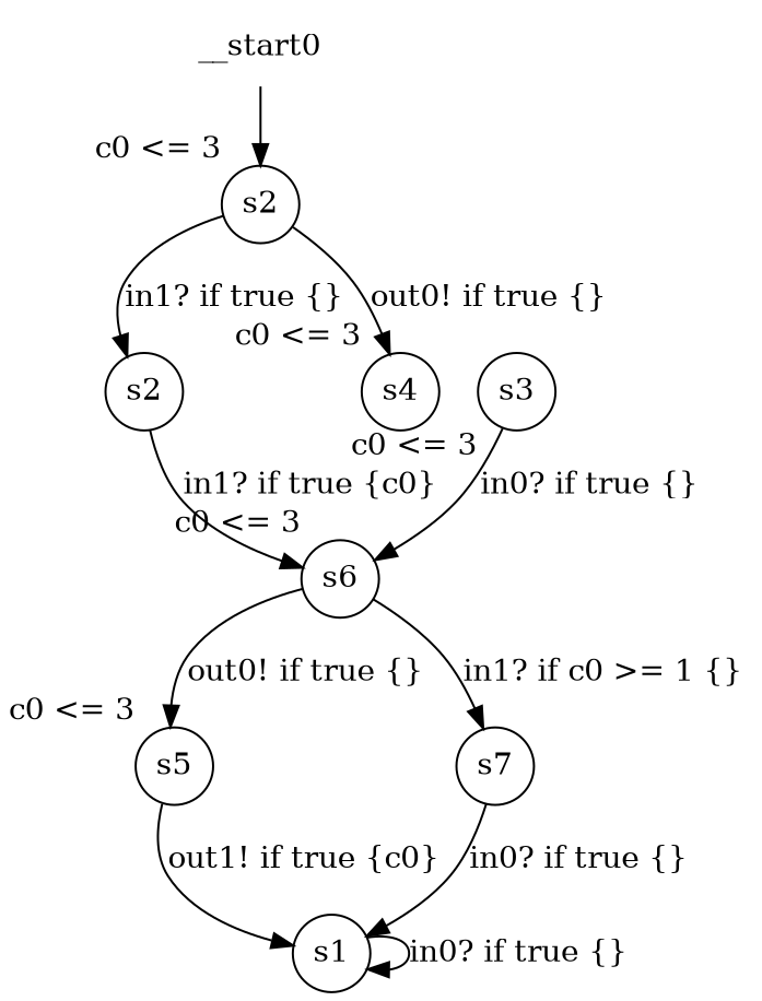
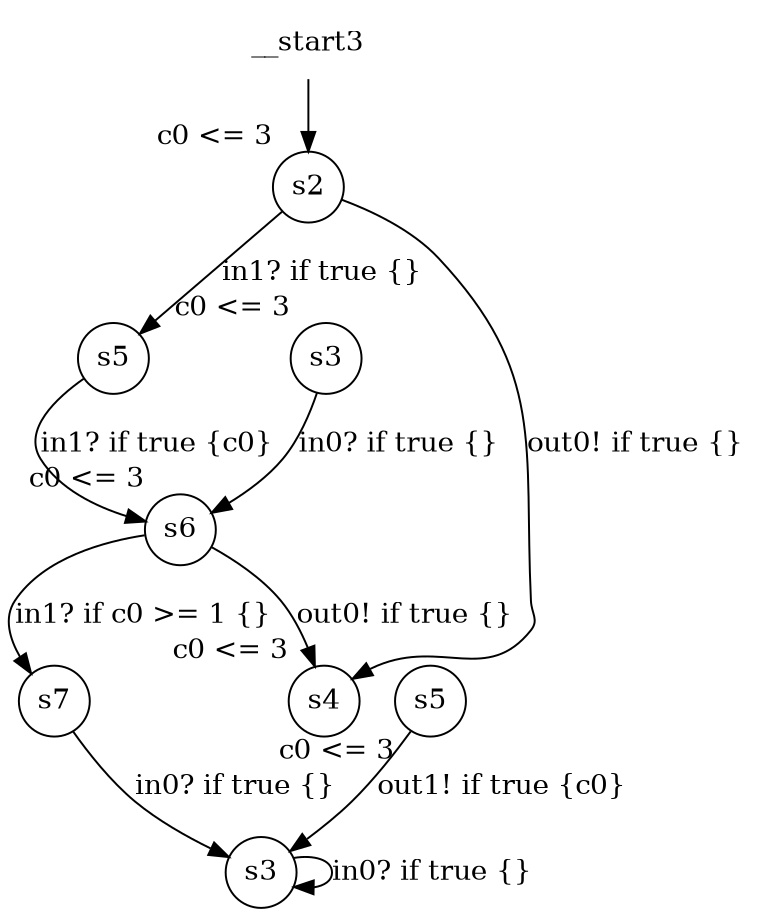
  digraph {
    node [shape=circle margin=0 xlabel="c0 <= 3"]
-   __start0 [shape=none margin="" xlabel=""]
+   __start0 [shape=none label=__start3 margin="" xlabel=""]
    n2 [label=s2]
-   n3 [label=s2 xlabel=""]
+   n3 [label=s5 xlabel=""]
    n4 [label=s4]
    n5 [label=s6]
-   n6 [label=s1 xlabel=""]
+   n6 [label=s3 xlabel=""]
    n7 [label=s5]
    n8 [label=s7 xlabel=""]
    n9 [label=s3]
    __start0 -> n2
    n2 -> n3 [label="in1? if true {} "]
    n2 -> n4 [label="out0! if true {} "]
    n3 -> n5 [label="in1? if true {c0} "]
-   n5 -> n7 [label="out0! if true {} "]
+   n5 -> n4 [label="out0! if true {} "]
    n5 -> n8 [label="in1? if c0 >= 1 {} "]
    n6 -> n6 [label="in0? if true {} "]
    n7 -> n6 [label="out1! if true {c0} "]
    n8 -> n6 [label="in0? if true {} "]
    n9 -> n5 [label="in0? if true {} "]
  }
